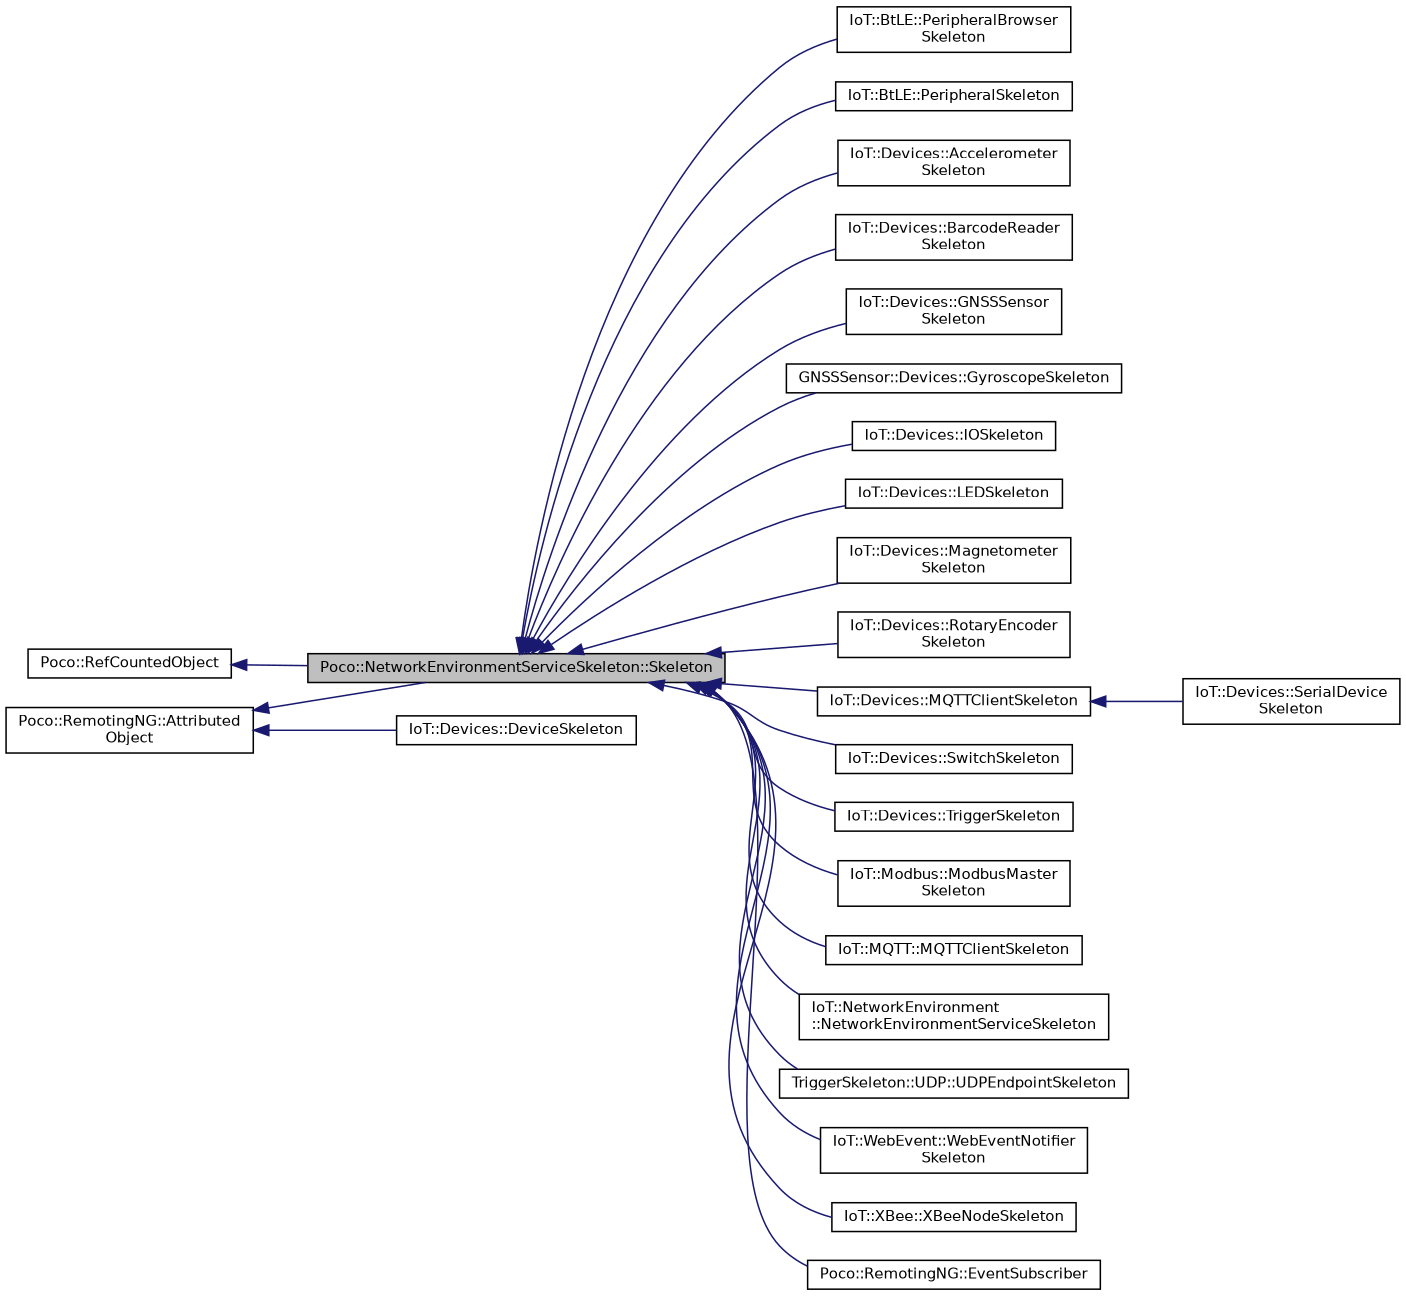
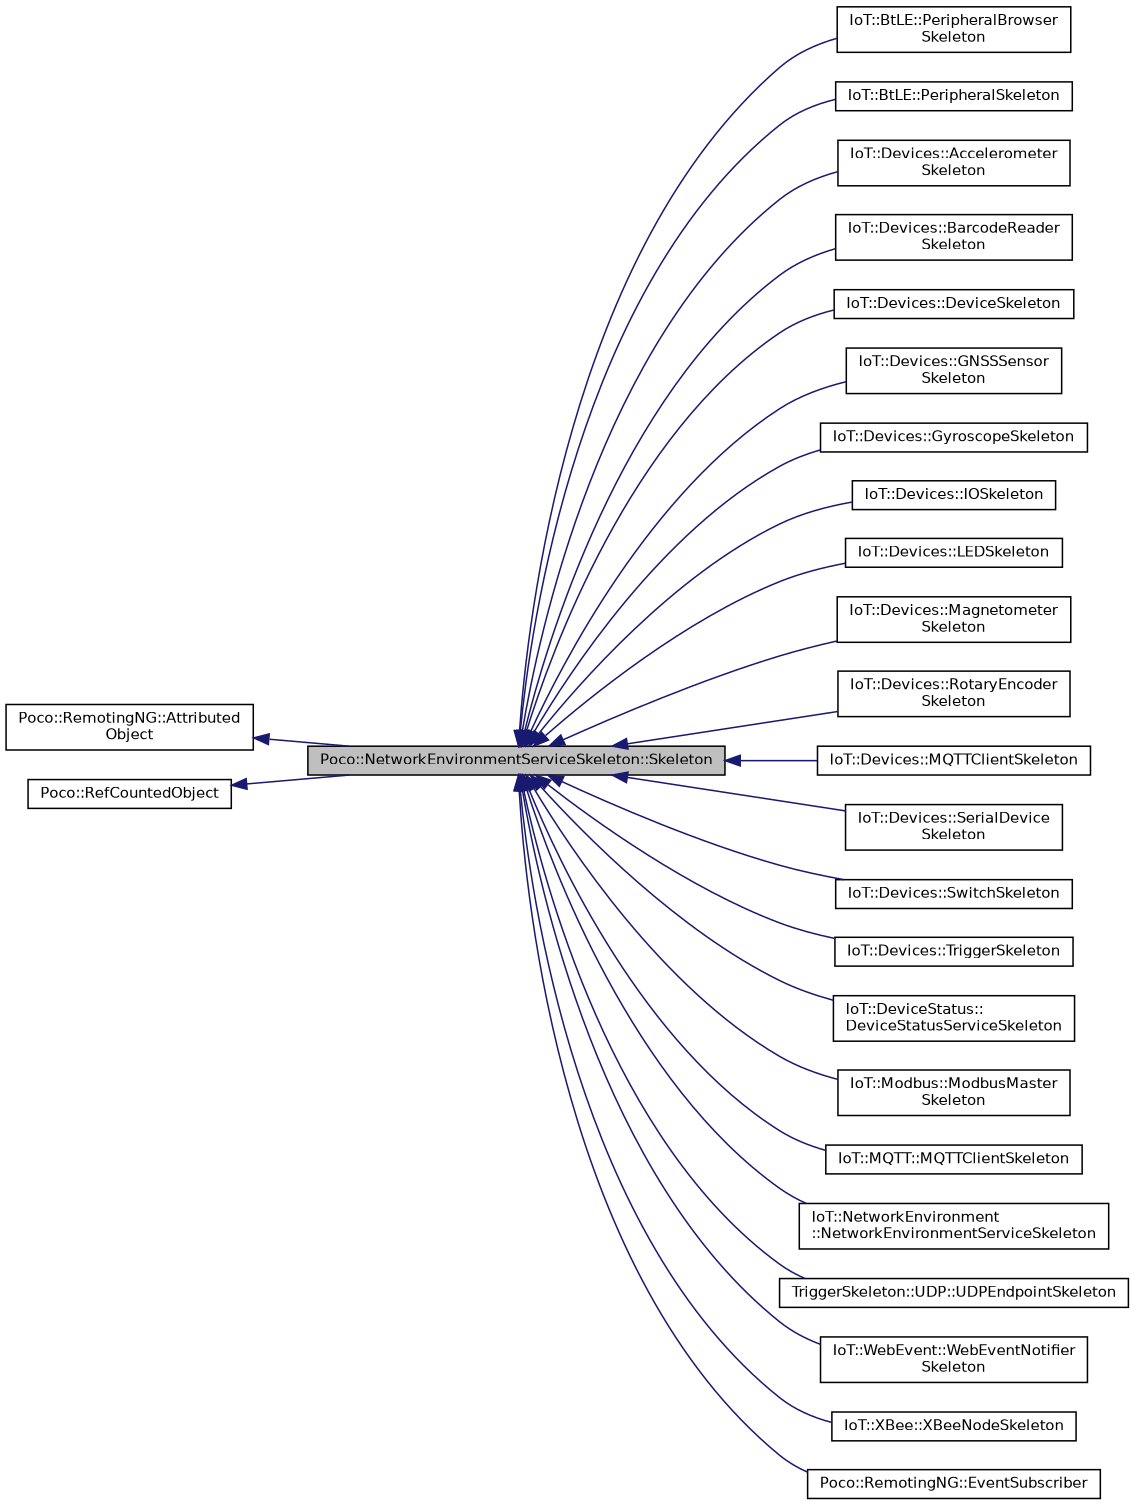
  digraph {
    rankdir=LR
    node [color=black fillcolor=white fontname=Helvetica fontsize=10 shape=record style=filled]
    edge [color=midnightblue dir=back fontname=Helvetica fontsize=10 labelfontname=Helvetica labelfontsize=10 style=solid]
    n1 [fillcolor=grey75 fontcolor=black height=0.2 label="Poco::NetworkEnvironmentServiceSkeleton::Skeleton" width=0.4]
    n2 [height=0.2 label="IoT::BtLE::PeripheralBrowser\lSkeleton" width=0.4]
    n3 [height=0.2 label="IoT::BtLE::PeripheralSkeleton" width=0.4]
    n4 [height=0.2 label="IoT::Devices::Accelerometer\lSkeleton" width=0.4]
    n5 [height=0.2 label="IoT::Devices::BarcodeReader\lSkeleton" width=0.4]
    n6 [height=0.2 label="IoT::Devices::DeviceSkeleton" width=0.4]
    n7 [height=0.2 label="IoT::Devices::GNSSSensor\lSkeleton" width=0.4]
-   n8 [height=0.2 label="GNSSSensor::Devices::GyroscopeSkeleton" width=0.4]
+   n8 [height=0.2 label="IoT::Devices::GyroscopeSkeleton" width=0.4]
    n9 [height=0.2 label="IoT::Devices::IOSkeleton" width=0.4]
    n10 [height=0.2 label="IoT::Devices::LEDSkeleton" width=0.4]
    n11 [height=0.2 label="IoT::Devices::Magnetometer\lSkeleton" width=0.4]
    n12 [height=0.2 label="IoT::Devices::RotaryEncoder\lSkeleton" width=0.4]
    n13 [height=0.2 label="IoT::Devices::MQTTClientSkeleton" width=0.4]
    n14 [height=0.2 label="IoT::Devices::SerialDevice\lSkeleton" width=0.4]
    n15 [height=0.2 label="IoT::Devices::SwitchSkeleton" width=0.4]
    n16 [height=0.2 label="IoT::Devices::TriggerSkeleton" width=0.4]
+   n17 [height=0.2 label="IoT::DeviceStatus::\lDeviceStatusServiceSkeleton" width=0.4]
    n18 [height=0.2 label="IoT::Modbus::ModbusMaster\lSkeleton" width=0.4]
    n19 [height=0.2 label="IoT::MQTT::MQTTClientSkeleton" width=0.4]
    n20 [height=0.2 label="IoT::NetworkEnvironment\l::NetworkEnvironmentServiceSkeleton" width=0.4]
    n21 [height=0.2 label="TriggerSkeleton::UDP::UDPEndpointSkeleton" width=0.4]
    n22 [height=0.2 label="IoT::WebEvent::WebEventNotifier\lSkeleton" width=0.4]
    n23 [height=0.2 label="IoT::XBee::XBeeNodeSkeleton" width=0.4]
    n24 [height=0.2 label="Poco::RemotingNG::EventSubscriber" width=0.4]
    n25 [height=0.2 label="Poco::RemotingNG::Attributed\lObject" width=0.4]
    n26 [height=0.2 label="Poco::RefCountedObject" width=0.4]
    n1 -> n2
    n1 -> n3
    n1 -> n4
    n1 -> n5
-   n25 -> n6
+   n1 -> n6
    n1 -> n7
    n1 -> n8
    n1 -> n9
    n1 -> n10
    n1 -> n11
    n1 -> n12
    n1 -> n13
-   n13 -> n14
+   n1 -> n14
    n1 -> n15
    n1 -> n16
+   n1 -> n17
    n1 -> n18
    n1 -> n19
    n1 -> n20
    n1 -> n21
    n1 -> n22
    n1 -> n23
    n1 -> n24
    n25 -> n1
    n26 -> n1
  }
